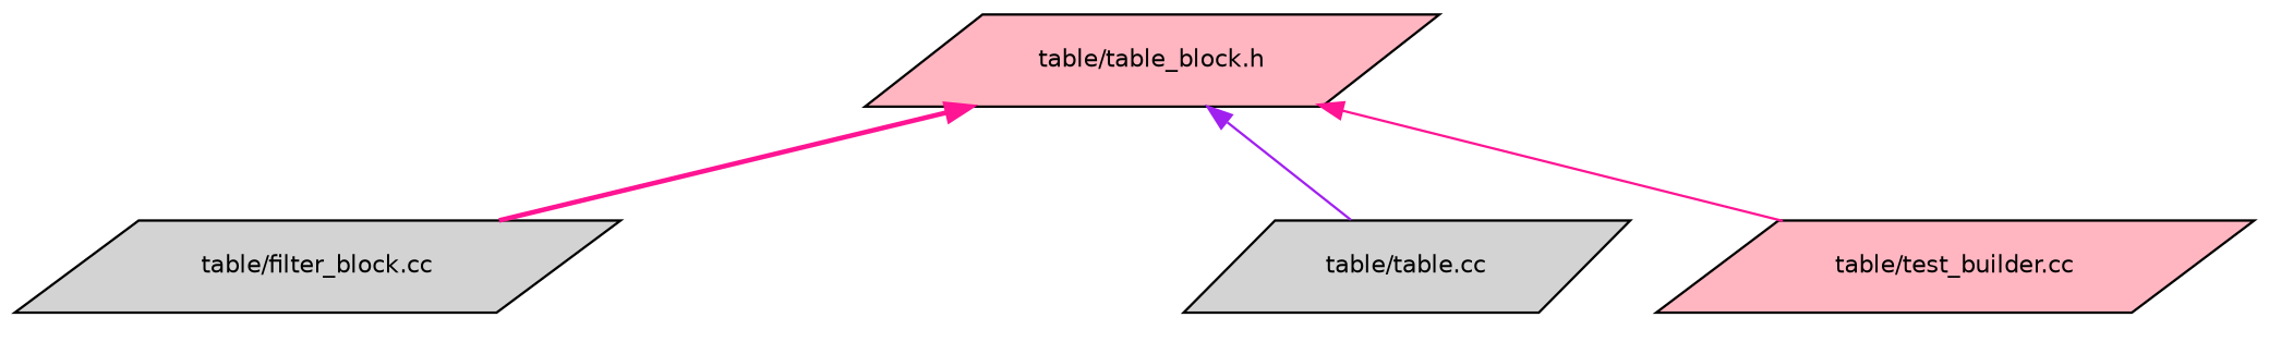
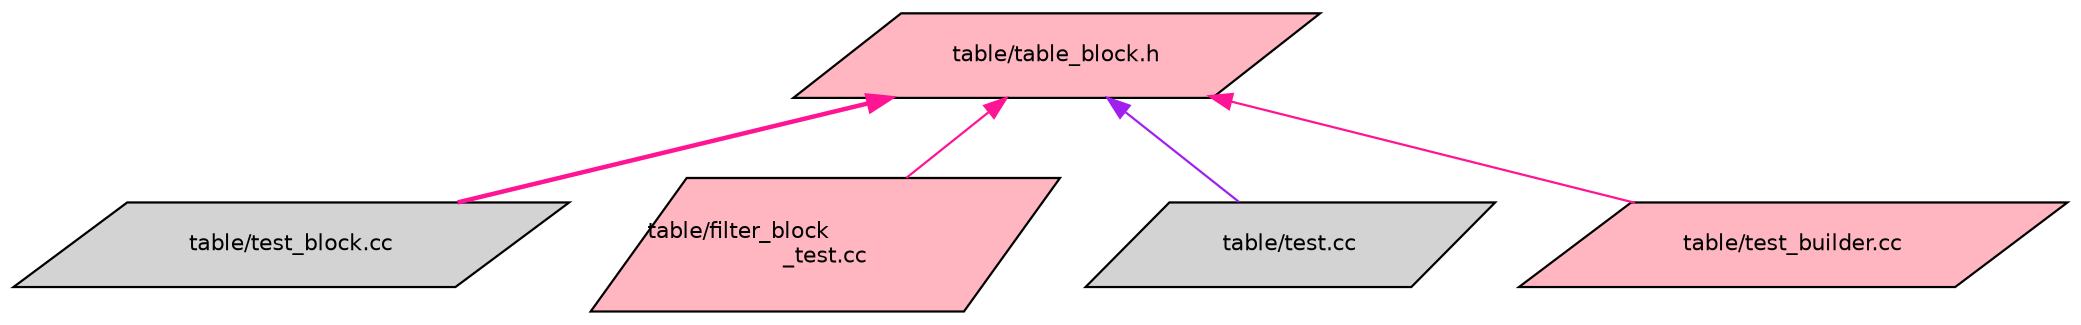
  digraph {
    node [color=black fillcolor=lightpink fontname=Helvetica fontsize=10 shape=parallelogram style=filled]
    edge [color=deeppink dir=back fontname=Helvetica fontsize=10 labelfontname=Helvetica labelfontsize=10 style=solid]
    n1 [fontcolor=black height=0.2 label="table/table_block.h" width=0.4]
-   n2 [fillcolor=lightgrey height=0.2 label="table/filter_block.cc" width=0.4]
-   n4 [fillcolor=lightgrey height=0.2 label="table/table.cc" width=0.4]
+   n2 [fillcolor=lightgrey height=0.2 label="table/test_block.cc" width=0.4]
+   n3 [height=0.2 label="table/filter_block\l_test.cc" width=0.4]
+   n4 [fillcolor=lightgrey height=0.2 label="table/test.cc" width=0.4]
    n5 [height=0.2 label="table/test_builder.cc" width=0.4]
    n1 -> n2 [style=bold]
+   n1 -> n3
    n1 -> n4 [color=purple]
    n1 -> n5
  }
